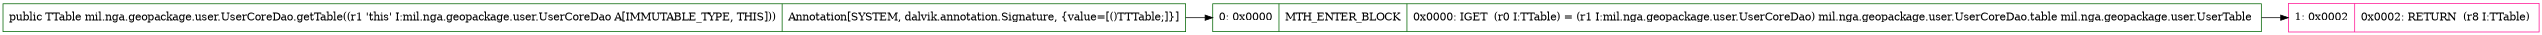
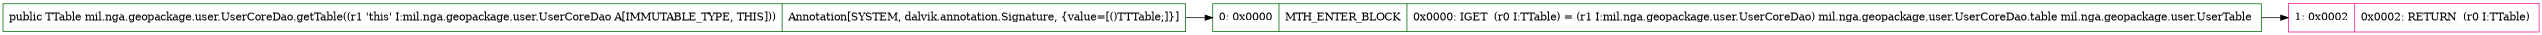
  digraph {
    rankdir=LR
    node [shape=record color=darkgreen]
    n1 [label="{0\:\ 0x0000|MTH_ENTER_BLOCK\l|0x0000: IGET  (r0 I:TTable) = (r1 I:mil.nga.geopackage.user.UserCoreDao) mil.nga.geopackage.user.UserCoreDao.table mil.nga.geopackage.user.UserTable \l}"]
-   n2 [label="{1\:\ 0x0002|0x0002: RETURN  (r8 I:TTable) \l}" color=deeppink]
+   n2 [label="{1\:\ 0x0002|0x0002: RETURN  (r0 I:TTable) \l}" color=deeppink]
    n3 [label="{public TTable mil.nga.geopackage.user.UserCoreDao.getTable((r1 'this' I:mil.nga.geopackage.user.UserCoreDao A[IMMUTABLE_TYPE, THIS]))  | Annotation[SYSTEM, dalvik.annotation.Signature, \{value=[()TTTable;]\}]\l}"]
    n1 -> n2
    n3 -> n1
  }
